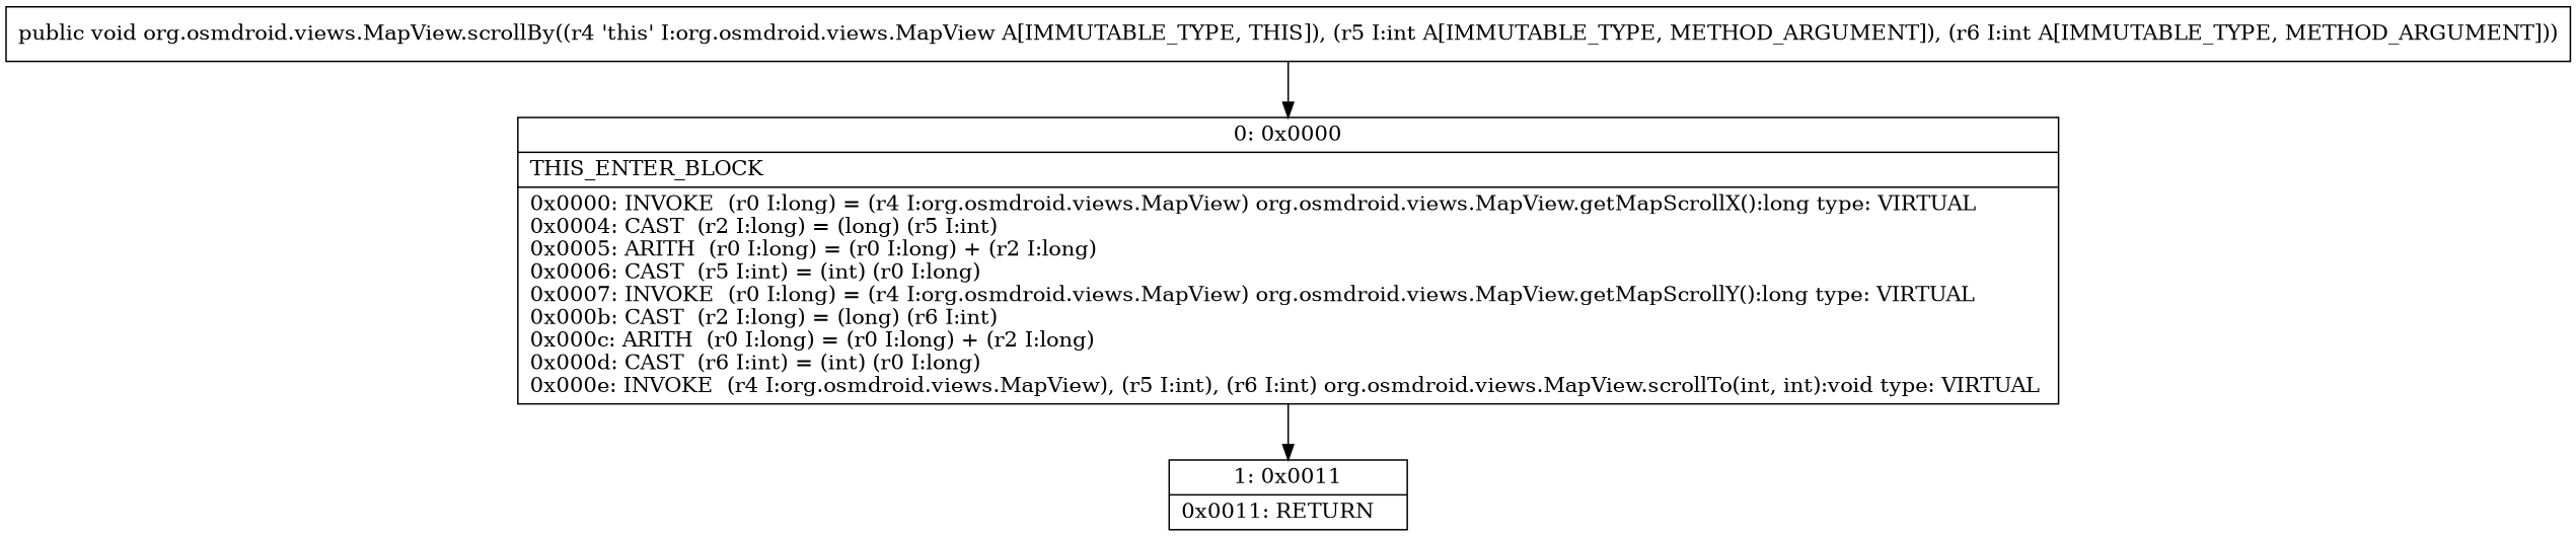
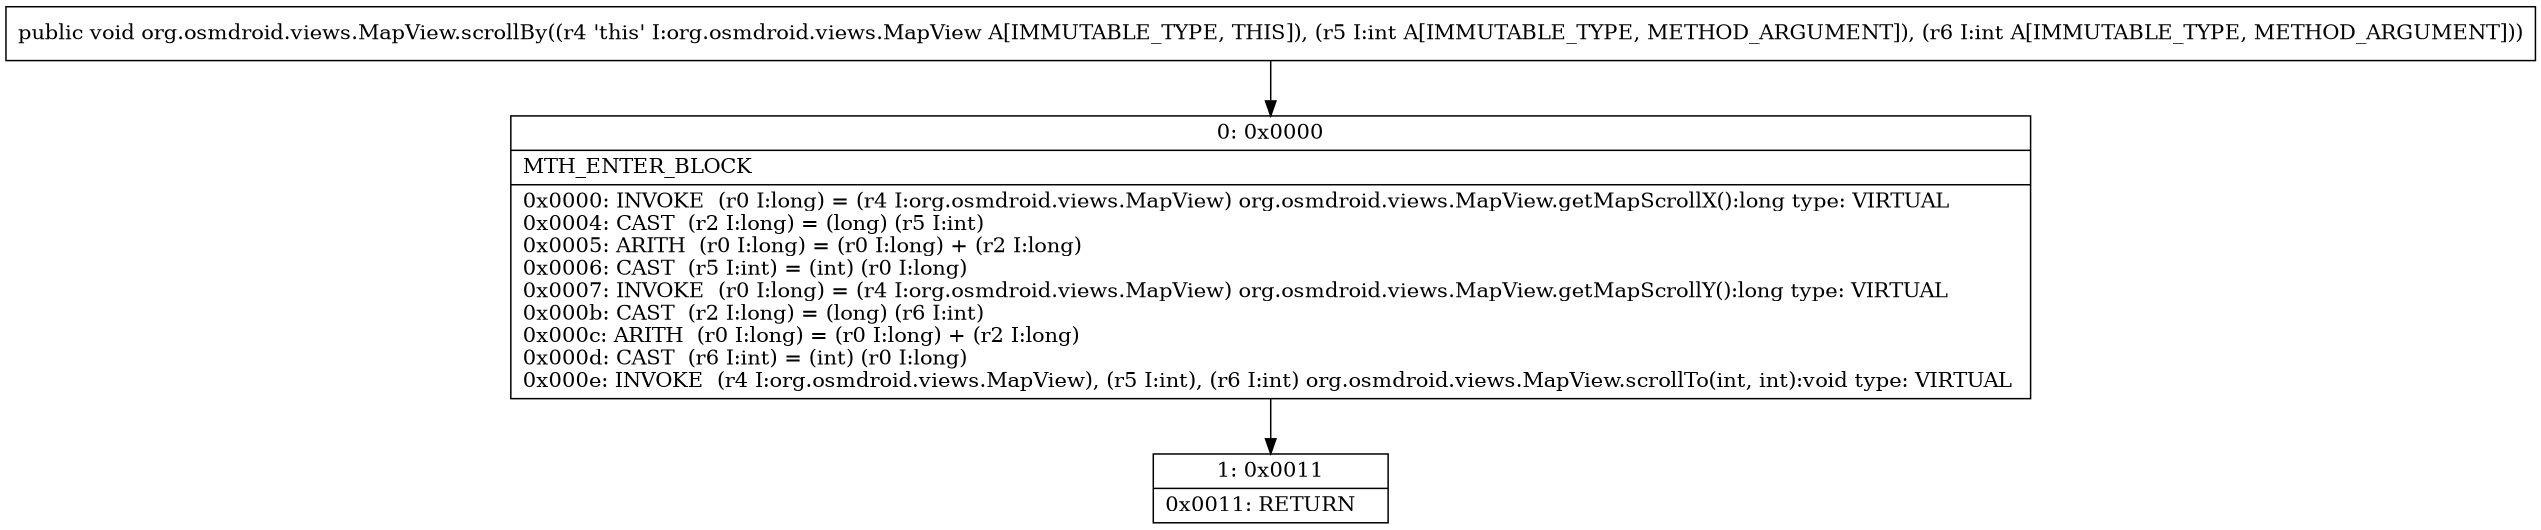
  digraph {
    node [shape=record]
-   n1 [label="{0\:\ 0x0000|THIS_ENTER_BLOCK\l|0x0000: INVOKE  (r0 I:long) = (r4 I:org.osmdroid.views.MapView) org.osmdroid.views.MapView.getMapScrollX():long type: VIRTUAL \l0x0004: CAST  (r2 I:long) = (long) (r5 I:int) \l0x0005: ARITH  (r0 I:long) = (r0 I:long) + (r2 I:long) \l0x0006: CAST  (r5 I:int) = (int) (r0 I:long) \l0x0007: INVOKE  (r0 I:long) = (r4 I:org.osmdroid.views.MapView) org.osmdroid.views.MapView.getMapScrollY():long type: VIRTUAL \l0x000b: CAST  (r2 I:long) = (long) (r6 I:int) \l0x000c: ARITH  (r0 I:long) = (r0 I:long) + (r2 I:long) \l0x000d: CAST  (r6 I:int) = (int) (r0 I:long) \l0x000e: INVOKE  (r4 I:org.osmdroid.views.MapView), (r5 I:int), (r6 I:int) org.osmdroid.views.MapView.scrollTo(int, int):void type: VIRTUAL \l}"]
+   n1 [label="{0\:\ 0x0000|MTH_ENTER_BLOCK\l|0x0000: INVOKE  (r0 I:long) = (r4 I:org.osmdroid.views.MapView) org.osmdroid.views.MapView.getMapScrollX():long type: VIRTUAL \l0x0004: CAST  (r2 I:long) = (long) (r5 I:int) \l0x0005: ARITH  (r0 I:long) = (r0 I:long) + (r2 I:long) \l0x0006: CAST  (r5 I:int) = (int) (r0 I:long) \l0x0007: INVOKE  (r0 I:long) = (r4 I:org.osmdroid.views.MapView) org.osmdroid.views.MapView.getMapScrollY():long type: VIRTUAL \l0x000b: CAST  (r2 I:long) = (long) (r6 I:int) \l0x000c: ARITH  (r0 I:long) = (r0 I:long) + (r2 I:long) \l0x000d: CAST  (r6 I:int) = (int) (r0 I:long) \l0x000e: INVOKE  (r4 I:org.osmdroid.views.MapView), (r5 I:int), (r6 I:int) org.osmdroid.views.MapView.scrollTo(int, int):void type: VIRTUAL \l}"]
    n2 [label="{1\:\ 0x0011|0x0011: RETURN   \l}"]
    n3 [label="{public void org.osmdroid.views.MapView.scrollBy((r4 'this' I:org.osmdroid.views.MapView A[IMMUTABLE_TYPE, THIS]), (r5 I:int A[IMMUTABLE_TYPE, METHOD_ARGUMENT]), (r6 I:int A[IMMUTABLE_TYPE, METHOD_ARGUMENT])) }"]
    n1 -> n2
    n3 -> n1
  }
